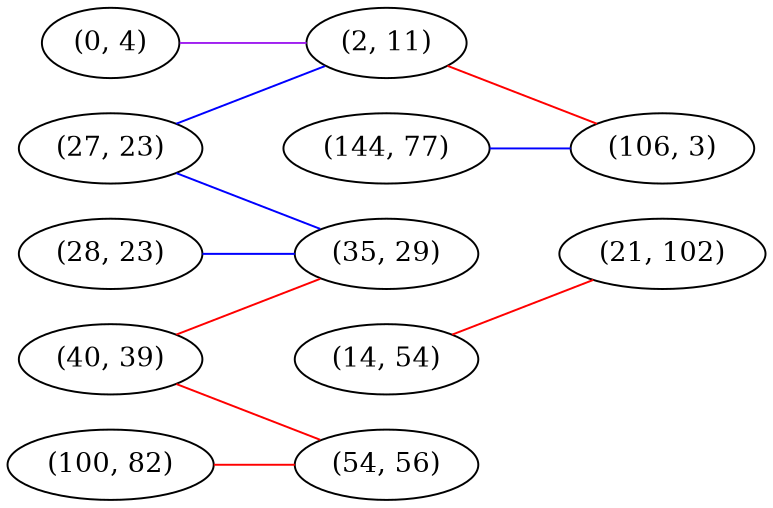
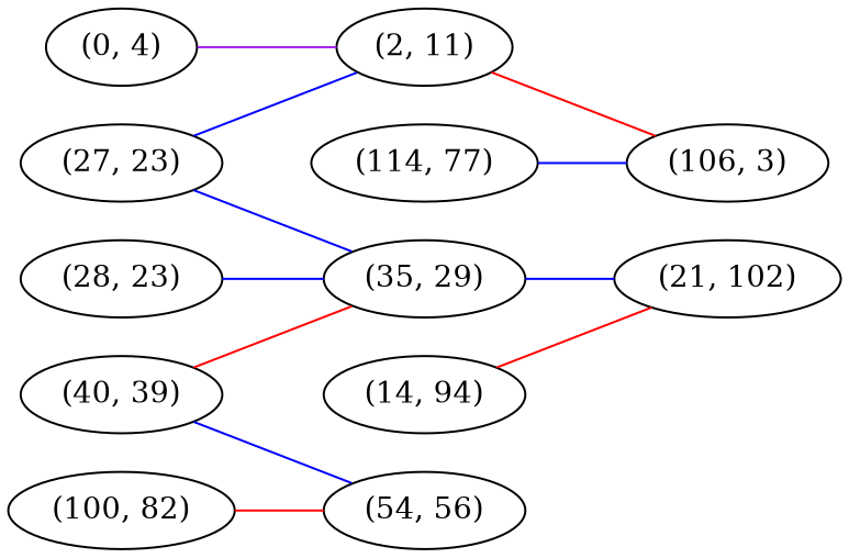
  graph {
    rankdir=LR
    edge [color=blue weight=3]
    "(27, 23)"
    "(2, 11)"
    "(35, 29)"
    "(28, 23)"
    "(106, 3)"
    n6 [label="(21, 102)"]
-   "(114, 77)" [label="(144, 77)"]
-   "(14, 94)" [label="(14, 54)"]
+   "(114, 77)"
+   "(14, 94)"
    n9 [label="(54, 56)"]
    "(100, 82)"
    n11 [label="(0, 4)"]
    "(40, 39)"
    "(27, 23)" -- "(2, 11)"
    "(27, 23)" -- "(35, 29)"
    "(2, 11)" -- "(106, 3)" [color=red weight=1]
+   "(35, 29)" -- n6
    "(28, 23)" -- "(35, 29)"
    "(114, 77)" -- "(106, 3)"
    "(14, 94)" -- n6 [color=red weight=1]
    "(100, 82)" -- n9 [color=red weight=1]
    n11 -- "(2, 11)" [color=purple weight=4]
    "(40, 39)" -- "(35, 29)" [color=red weight=1]
-   "(40, 39)" -- n9 [color=red weight=1]
+   "(40, 39)" -- n9 [weight=1]
  }
